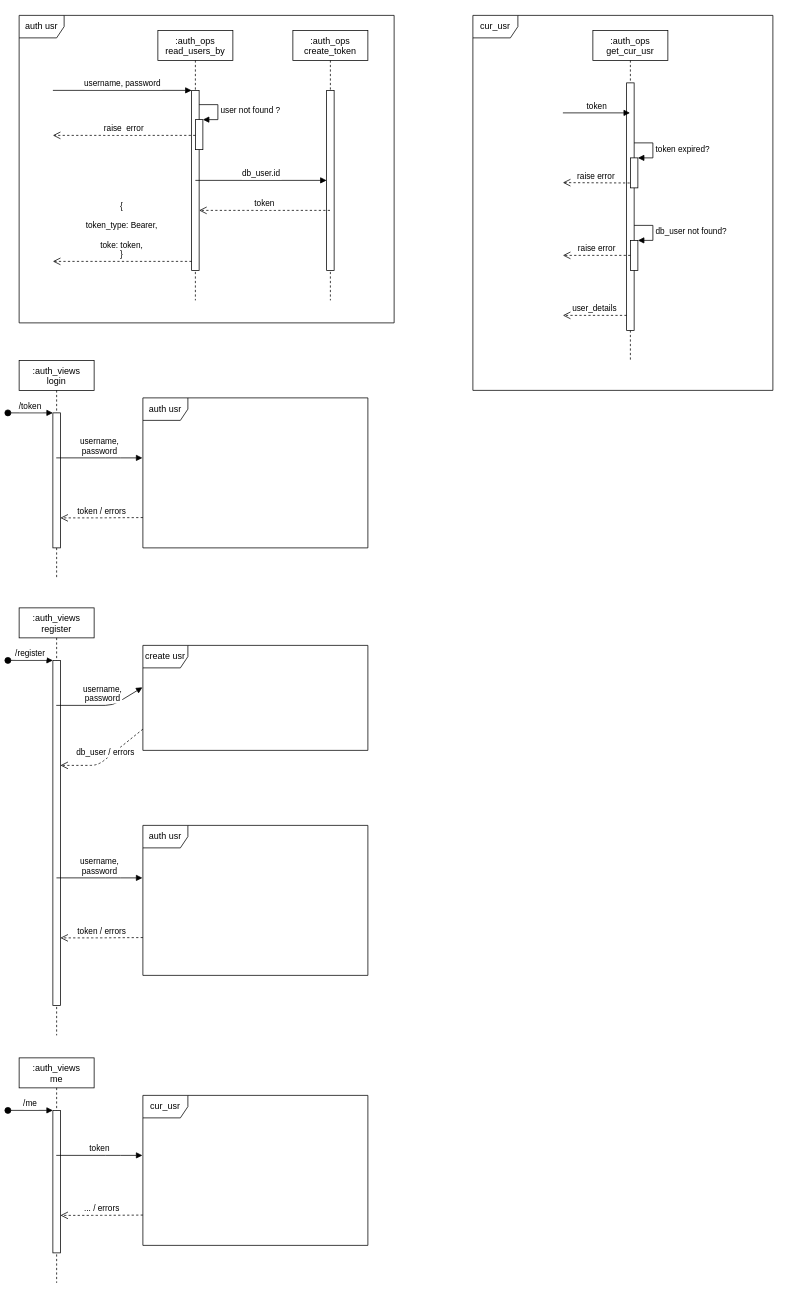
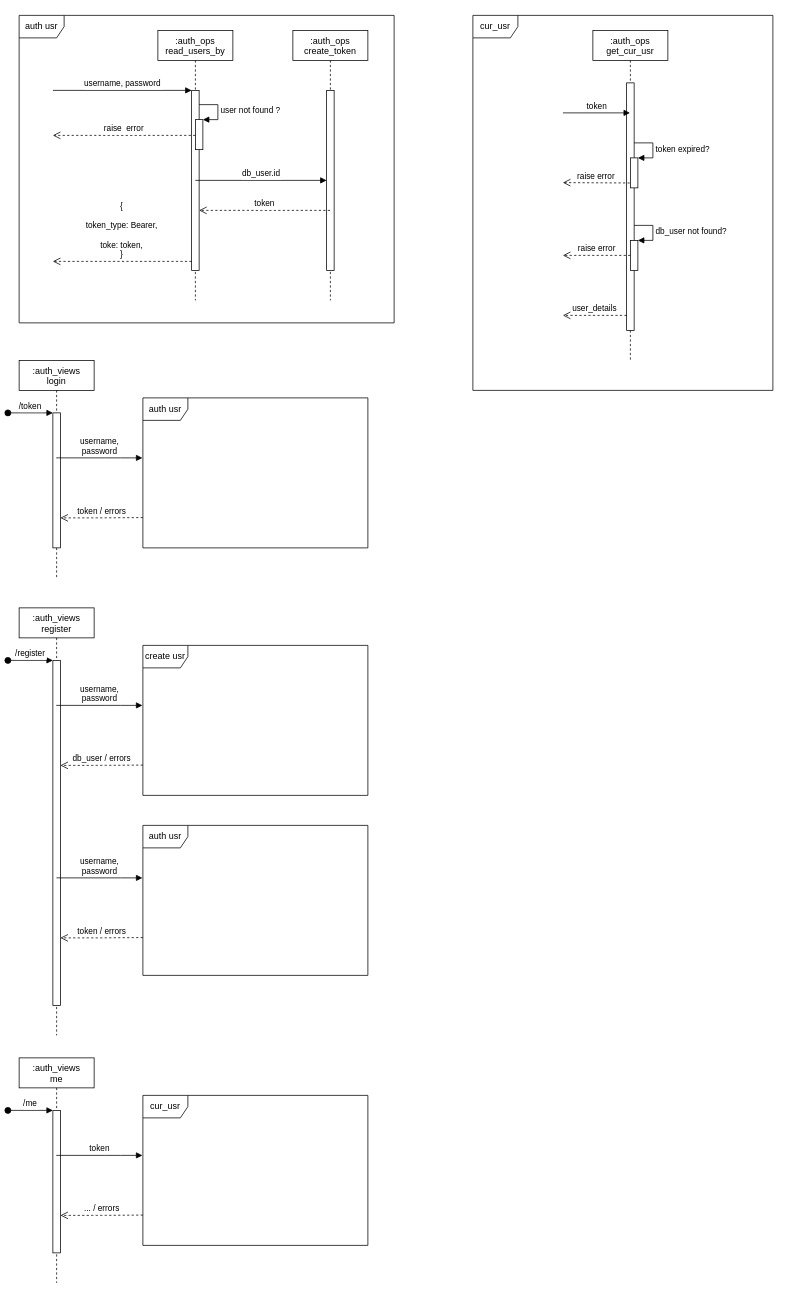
  <mxCell id="0" />
  <mxCell id="1" parent="0" />
  <mxCell id="2" value=":auth_views&#10;login" style="shape=umlLifeline;perimeter=lifelinePerimeter;container=1;collapsible=0;recursiveResize=0;rounded=0;shadow=0;strokeWidth=1;" parent="1" vertex="1"><mxGeometry x="20" y="480" width="100" height="290" as="geometry" /></mxCell>
  <mxCell id="3" value="" style="points=[];perimeter=orthogonalPerimeter;rounded=0;shadow=0;strokeWidth=1;" parent="2" vertex="1"><mxGeometry x="45" y="70" width="10" height="180" as="geometry" /></mxCell>
  <mxCell id="4" value="/token" style="verticalAlign=bottom;startArrow=oval;endArrow=block;startSize=8;shadow=0;strokeWidth=1;" parent="2" target="3" edge="1"><mxGeometry relative="1" as="geometry"><mxPoint x="-15" y="70" as="sourcePoint" /></mxGeometry></mxCell>
  <mxCell id="5" value=":auth_ops&#10;read_users_by" style="shape=umlLifeline;perimeter=lifelinePerimeter;container=1;collapsible=0;recursiveResize=0;rounded=0;shadow=0;strokeWidth=1;" parent="1" vertex="1"><mxGeometry x="205" y="40" width="100" height="360" as="geometry" /></mxCell>
  <mxCell id="6" value="" style="points=[];perimeter=orthogonalPerimeter;rounded=0;shadow=0;strokeWidth=1;" parent="5" vertex="1"><mxGeometry x="45" y="80" width="10" height="240" as="geometry" /></mxCell>
  <mxCell id="7" value="" style="html=1;points=[];perimeter=orthogonalPerimeter;" vertex="1" parent="5"><mxGeometry x="50" y="119" width="10" height="40" as="geometry" /></mxCell>
  <mxCell id="8" value="user not found ?" style="edgeStyle=orthogonalEdgeStyle;html=1;align=left;spacingLeft=2;endArrow=block;rounded=0;entryX=1;entryY=0;" edge="1" target="7" parent="5"><mxGeometry relative="1" as="geometry"><mxPoint x="55" y="99" as="sourcePoint" /><Array as="points"><mxPoint x="80" y="99" /></Array></mxGeometry></mxCell>
  <mxCell id="9" value="{ &#10;&#10;token_type: Bearer, &#10;&#10;toke: token,&#10;}" style="verticalAlign=bottom;endArrow=open;dashed=1;endSize=8;exitX=0;exitY=0.95;shadow=0;strokeWidth=1;" parent="1" source="6" edge="1"><mxGeometry relative="1" as="geometry"><mxPoint x="65" y="348" as="targetPoint" /></mxGeometry></mxCell>
  <mxCell id="10" value="username, password" style="verticalAlign=bottom;endArrow=block;entryX=0;entryY=0;shadow=0;strokeWidth=1;" parent="1" target="6" edge="1"><mxGeometry relative="1" as="geometry"><mxPoint x="65" y="120" as="sourcePoint" /></mxGeometry></mxCell>
  <mxCell id="11" value="raise  error" style="verticalAlign=bottom;endArrow=open;dashed=1;endSize=8;shadow=0;strokeWidth=1;" edge="1" parent="1" source="7"><mxGeometry relative="1" as="geometry"><mxPoint x="65" y="180" as="targetPoint" /><mxPoint x="260" y="189.71" as="sourcePoint" /></mxGeometry></mxCell>
  <mxCell id="12" value=":auth_ops&#10;create_token" style="shape=umlLifeline;perimeter=lifelinePerimeter;container=1;collapsible=0;recursiveResize=0;rounded=0;shadow=0;strokeWidth=1;" vertex="1" parent="1"><mxGeometry x="385" y="40" width="100" height="360" as="geometry" /></mxCell>
  <mxCell id="13" value="" style="points=[];perimeter=orthogonalPerimeter;rounded=0;shadow=0;strokeWidth=1;" vertex="1" parent="12"><mxGeometry x="45" y="80" width="10" height="240" as="geometry" /></mxCell>
  <mxCell id="14" value="db_user.id" style="verticalAlign=bottom;endArrow=block;shadow=0;strokeWidth=1;" edge="1" parent="1" target="13"><mxGeometry relative="1" as="geometry"><mxPoint x="255" y="240" as="sourcePoint" /><mxPoint x="425" y="240" as="targetPoint" /></mxGeometry></mxCell>
  <mxCell id="15" value="token" style="verticalAlign=bottom;endArrow=open;dashed=1;endSize=8;shadow=0;strokeWidth=1;" edge="1" parent="1" source="12" target="6"><mxGeometry relative="1" as="geometry"><mxPoint x="255" y="290" as="targetPoint" /><mxPoint x="420.07" y="290" as="sourcePoint" /><Array as="points"><mxPoint x="315" y="280" /></Array></mxGeometry></mxCell>
  <mxCell id="16" value="auth usr" style="shape=umlFrame;whiteSpace=wrap;html=1;" vertex="1" parent="1"><mxGeometry x="20" y="20" width="500" height="410" as="geometry" /></mxCell>
  <mxCell id="17" value="auth usr" style="shape=umlFrame;whiteSpace=wrap;html=1;" vertex="1" parent="1"><mxGeometry x="185" y="530" width="300" height="200" as="geometry" /></mxCell>
  <mxCell id="18" value="&lt;div&gt;username,&lt;/div&gt;&lt;div&gt;password&lt;br&gt;&lt;/div&gt;" style="html=1;verticalAlign=bottom;endArrow=block;entryX=-0.002;entryY=0.4;entryDx=0;entryDy=0;entryPerimeter=0;" edge="1" parent="1" source="2" target="17"><mxGeometry width="80" relative="1" as="geometry"><mxPoint x="105" y="600" as="sourcePoint" /><mxPoint x="185" y="600" as="targetPoint" /><Array as="points"><mxPoint x="145" y="610" /></Array></mxGeometry></mxCell>
  <mxCell id="19" value="token / errors" style="html=1;verticalAlign=bottom;endArrow=open;dashed=1;endSize=8;exitX=0;exitY=0.798;exitDx=0;exitDy=0;exitPerimeter=0;" edge="1" parent="1" source="17" target="3"><mxGeometry relative="1" as="geometry"><mxPoint x="165" y="690" as="sourcePoint" /><mxPoint x="85" y="690" as="targetPoint" /><Array as="points"><mxPoint x="125" y="690" /></Array></mxGeometry></mxCell>
  <mxCell id="20" value=":auth_views&#10;me" style="shape=umlLifeline;perimeter=lifelinePerimeter;container=1;collapsible=0;recursiveResize=0;rounded=0;shadow=0;strokeWidth=1;" vertex="1" parent="1"><mxGeometry x="20" y="1410" width="100" height="300" as="geometry" /></mxCell>
  <mxCell id="21" value="" style="points=[];perimeter=orthogonalPerimeter;rounded=0;shadow=0;strokeWidth=1;" vertex="1" parent="20"><mxGeometry x="45" y="70" width="10" height="190" as="geometry" /></mxCell>
  <mxCell id="22" value="/me" style="verticalAlign=bottom;startArrow=oval;endArrow=block;startSize=8;shadow=0;strokeWidth=1;" edge="1" parent="20" target="21"><mxGeometry relative="1" as="geometry"><mxPoint x="-15" y="70" as="sourcePoint" /></mxGeometry></mxCell>
  <mxCell id="23" value="cur_usr" style="shape=umlFrame;whiteSpace=wrap;html=1;" vertex="1" parent="1"><mxGeometry x="185" y="1460" width="300" height="200" as="geometry" /></mxCell>
  <mxCell id="24" value="token" style="html=1;verticalAlign=bottom;endArrow=block;entryX=-0.002;entryY=0.4;entryDx=0;entryDy=0;entryPerimeter=0;" edge="1" source="20" target="23" parent="1"><mxGeometry width="80" relative="1" as="geometry"><mxPoint x="105" y="1530" as="sourcePoint" /><mxPoint x="185" y="1530" as="targetPoint" /><Array as="points"><mxPoint x="145" y="1540" /></Array></mxGeometry></mxCell>
  <mxCell id="25" value="... / errors" style="html=1;verticalAlign=bottom;endArrow=open;dashed=1;endSize=8;exitX=0;exitY=0.798;exitDx=0;exitDy=0;exitPerimeter=0;" edge="1" source="23" target="21" parent="1"><mxGeometry relative="1" as="geometry"><mxPoint x="165" y="1620" as="sourcePoint" /><mxPoint x="85" y="1620" as="targetPoint" /><Array as="points"><mxPoint x="125" y="1620" /></Array></mxGeometry></mxCell>
  <mxCell id="26" value=":auth_ops&#10;get_cur_usr" style="shape=umlLifeline;perimeter=lifelinePerimeter;container=1;collapsible=0;recursiveResize=0;rounded=0;shadow=0;strokeWidth=1;" vertex="1" parent="1"><mxGeometry x="785" y="40" width="100" height="440" as="geometry" /></mxCell>
  <mxCell id="27" value="" style="points=[];perimeter=orthogonalPerimeter;rounded=0;shadow=0;strokeWidth=1;" vertex="1" parent="26"><mxGeometry x="45" y="70" width="10" height="330" as="geometry" /></mxCell>
  <mxCell id="28" value="" style="html=1;points=[];perimeter=orthogonalPerimeter;" vertex="1" parent="26"><mxGeometry x="50" y="170" width="10" height="40" as="geometry" /></mxCell>
  <mxCell id="29" value="token expired?" style="edgeStyle=orthogonalEdgeStyle;html=1;align=left;spacingLeft=2;endArrow=block;rounded=0;entryX=1;entryY=0;" edge="1" target="28" parent="26"><mxGeometry relative="1" as="geometry"><mxPoint x="55" y="150" as="sourcePoint" /><Array as="points"><mxPoint x="80" y="150" /></Array></mxGeometry></mxCell>
  <mxCell id="30" value="" style="html=1;points=[];perimeter=orthogonalPerimeter;" vertex="1" parent="26"><mxGeometry x="50" y="280" width="10" height="40" as="geometry" /></mxCell>
  <mxCell id="31" value="db_user not found?" style="edgeStyle=orthogonalEdgeStyle;html=1;align=left;spacingLeft=2;endArrow=block;rounded=0;entryX=1;entryY=0;" edge="1" target="30" parent="26"><mxGeometry relative="1" as="geometry"><mxPoint x="55" y="260" as="sourcePoint" /><Array as="points"><mxPoint x="80" y="260" /></Array></mxGeometry></mxCell>
  <mxCell id="32" value="token" style="html=1;verticalAlign=bottom;endArrow=block;" edge="1" parent="1" target="26"><mxGeometry width="80" relative="1" as="geometry"><mxPoint x="745" y="150" as="sourcePoint" /><mxPoint x="825" y="120" as="targetPoint" /></mxGeometry></mxCell>
  <mxCell id="33" value="raise error" style="html=1;verticalAlign=bottom;endArrow=open;dashed=1;endSize=8;exitX=-0.083;exitY=0.837;exitDx=0;exitDy=0;exitPerimeter=0;" edge="1" parent="1" source="28"><mxGeometry relative="1" as="geometry"><mxPoint x="805" y="250" as="sourcePoint" /><mxPoint x="745" y="243" as="targetPoint" /></mxGeometry></mxCell>
  <mxCell id="34" value="raise error" style="html=1;verticalAlign=bottom;endArrow=open;dashed=1;endSize=8;" edge="1" parent="1" source="30"><mxGeometry relative="1" as="geometry"><mxPoint x="834.17" y="340.48" as="sourcePoint" /><mxPoint x="745" y="340" as="targetPoint" /></mxGeometry></mxCell>
  <mxCell id="35" value="user_details" style="html=1;verticalAlign=bottom;endArrow=open;dashed=1;endSize=8;" edge="1" parent="1" source="27"><mxGeometry relative="1" as="geometry"><mxPoint x="835" y="420" as="sourcePoint" /><mxPoint x="745" y="420" as="targetPoint" /></mxGeometry></mxCell>
  <mxCell id="36" value="cur_usr" style="shape=umlFrame;whiteSpace=wrap;html=1;" vertex="1" parent="1"><mxGeometry x="625" y="20" width="400" height="500" as="geometry" /></mxCell>
  <mxCell id="37" value=":auth_views&#10;register" style="shape=umlLifeline;perimeter=lifelinePerimeter;container=1;collapsible=0;recursiveResize=0;rounded=0;shadow=0;strokeWidth=1;" vertex="1" parent="1"><mxGeometry x="20" y="810" width="100" height="570" as="geometry" /></mxCell>
  <mxCell id="38" value="" style="points=[];perimeter=orthogonalPerimeter;rounded=0;shadow=0;strokeWidth=1;" vertex="1" parent="37"><mxGeometry x="45" y="70" width="10" height="460" as="geometry" /></mxCell>
  <mxCell id="39" value="/register" style="verticalAlign=bottom;startArrow=oval;endArrow=block;startSize=8;shadow=0;strokeWidth=1;" edge="1" parent="37" target="38"><mxGeometry relative="1" as="geometry"><mxPoint x="-15" y="70" as="sourcePoint" /></mxGeometry></mxCell>
- <mxCell id="40" value="create usr" style="shape=umlFrame;whiteSpace=wrap;html=1;" vertex="1" parent="1"><mxGeometry x="185" y="860" width="300" height="140" as="geometry" /></mxCell>
+ <mxCell id="40" value="create usr" style="shape=umlFrame;whiteSpace=wrap;html=1;" vertex="1" parent="1"><mxGeometry x="185" y="860" width="300" height="200" as="geometry" /></mxCell>
  <mxCell id="41" value="&lt;div&gt;username,&lt;/div&gt;&lt;div&gt;password&lt;br&gt;&lt;/div&gt;" style="html=1;verticalAlign=bottom;endArrow=block;entryX=-0.002;entryY=0.4;entryDx=0;entryDy=0;entryPerimeter=0;" edge="1" source="37" target="40" parent="1"><mxGeometry width="80" relative="1" as="geometry"><mxPoint x="105" y="930" as="sourcePoint" /><mxPoint x="185" y="930" as="targetPoint" /><Array as="points"><mxPoint x="145" y="940" /></Array></mxGeometry></mxCell>
  <mxCell id="42" value="db_user / errors" style="html=1;verticalAlign=bottom;endArrow=open;dashed=1;endSize=8;exitX=0;exitY=0.798;exitDx=0;exitDy=0;exitPerimeter=0;" edge="1" source="40" target="38" parent="1"><mxGeometry relative="1" as="geometry"><mxPoint x="165" y="1020" as="sourcePoint" /><mxPoint x="85" y="1020" as="targetPoint" /><Array as="points"><mxPoint x="125" y="1020" /></Array></mxGeometry></mxCell>
  <mxCell id="43" value="auth usr" style="shape=umlFrame;whiteSpace=wrap;html=1;" vertex="1" parent="1"><mxGeometry x="185" y="1100" width="300" height="200" as="geometry" /></mxCell>
  <mxCell id="44" value="&lt;div&gt;username,&lt;/div&gt;&lt;div&gt;password&lt;br&gt;&lt;/div&gt;" style="html=1;verticalAlign=bottom;endArrow=block;entryX=-0.002;entryY=0.4;entryDx=0;entryDy=0;entryPerimeter=0;" edge="1" parent="1"><mxGeometry width="80" relative="1" as="geometry"><mxPoint x="69.81" y="1170" as="sourcePoint" /><mxPoint x="184.4" y="1170" as="targetPoint" /><Array as="points"><mxPoint x="145" y="1170" /></Array></mxGeometry></mxCell>
  <mxCell id="45" value="token / errors" style="html=1;verticalAlign=bottom;endArrow=open;dashed=1;endSize=8;exitX=0;exitY=0.798;exitDx=0;exitDy=0;exitPerimeter=0;" edge="1" parent="1"><mxGeometry relative="1" as="geometry"><mxPoint x="185" y="1249.6" as="sourcePoint" /><mxPoint x="75" y="1250" as="targetPoint" /><Array as="points"><mxPoint x="125" y="1250" /></Array></mxGeometry></mxCell>
